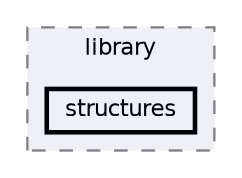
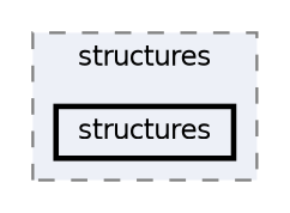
  digraph {
    compound=true
    n1 [color=black fillcolor="#edf0f7" fontname=Helvetica fontsize=10 height=0.2 label=structures shape=box style="filled,bold" width=0.4]
    subgraph cluster_1 {
      bgcolor="#edf0f7"
      fontname=Helvetica
      fontsize=10
-     label=library
+     label=structures
      pencolor=grey50
      style="filled,dashed"
      n1
    }
  }
